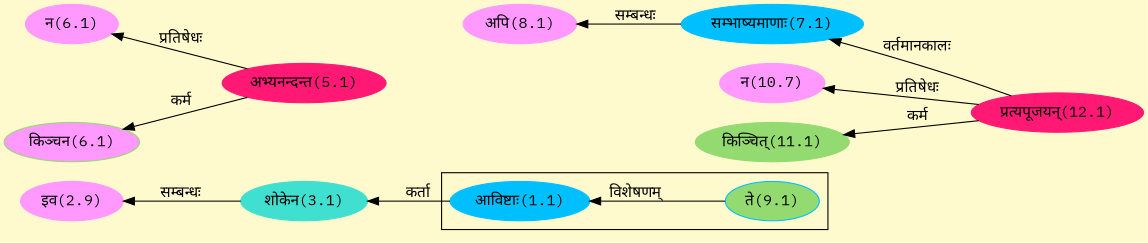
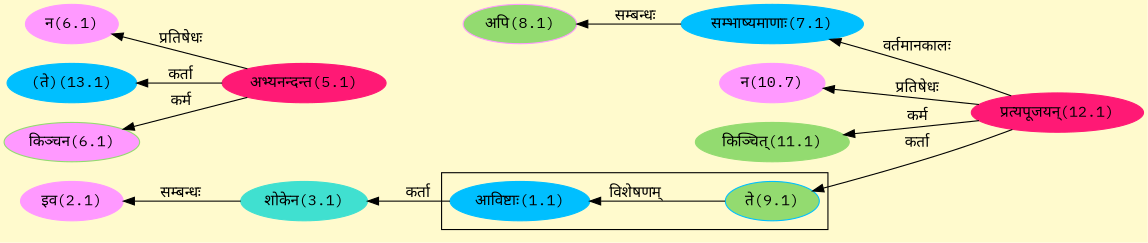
  digraph {
    bgcolor=lemonchiffon1
    compound=true
    fontname="IBM Plex Mono"
    rankdir=LR
    node [color="#00BFFF" fontname="IBM Plex Mono" style=filled]
    edge [dir=back fontname="IBM Plex Mono"]
    n1 [label="आविष्टाः(1.1)"]
    n2 [fillcolor="#93DB70" label="ते(9.1)"]
    n3 [color="#FF1975" label="प्रत्यपूजयन्(12.1)"]
-   n4 [color="#FF99FF" label="इव(2.9)"]
+   n4 [color="#FF99FF" label="इव(2.1)"]
    n5 [color="#40E0D0" label="शोकेन(3.1)"]
    n6 [color="#FF99FF" label="न(6.1)"]
    n7 [color="#FF1975" label="अभ्यनन्दन्त(5.1)"]
+   n8 [label="(ते)(13.1)"]
    n9 [color="#93DB70" fillcolor="#FF99FF" label="किञ्चन(6.1)"]
    n10 [label="सम्भाष्यमाणाः(7.1)"]
-   n11 [color="#FF99FF" label="अपि(8.1)"]
+   n11 [color="#FF99FF" label="अपि(8.1)" fillcolor="#93DB70"]
    n12 [color="#FF99FF" label="न(10.7)"]
    n13 [color="#93DB70" label="किञ्चित्(11.1)"]
    subgraph cluster_1 {
      n1
      n2
    }
    n1 -> n2 [label="विशेषणम्"]
+   n2 -> n3 [label="कर्ता"]
    n4 -> n5 [label="सम्बन्धः"]
    n5 -> n1 [label="कर्ता"]
    n6 -> n7 [label="प्रतिषेधः"]
+   n8 -> n7 [label="कर्ता"]
    n9 -> n7 [label="कर्म"]
    n10 -> n3 [label="वर्तमानकालः"]
    n11 -> n10 [label="सम्बन्धः"]
    n12 -> n3 [label="प्रतिषेधः"]
    n13 -> n3 [label="कर्म"]
  }
